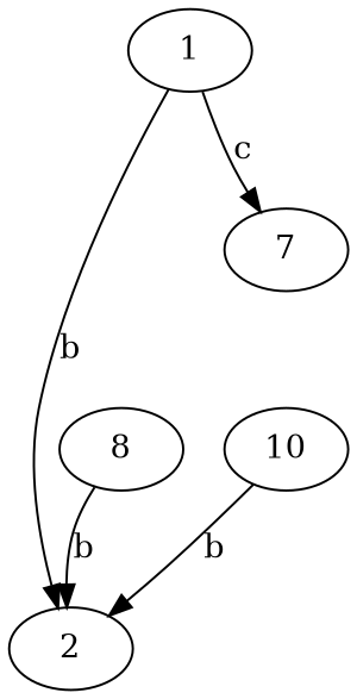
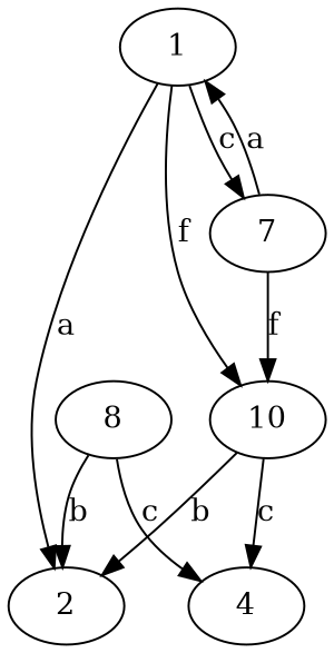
  strict digraph {
    8
    2
+   4
    1
    n5 [label=7]
    10
    8 -> 2 [label=b]
-   1 -> 2 [label=b]
+   8 -> 4 [label=c]
+   1 -> 2 [label=a]
    1 -> n5 [label=c]
+   1 -> 10 [label=f]
+   n5 -> 1 [label=a]
+   n5 -> 10 [label=f]
    10 -> 2 [label=b]
+   10 -> 4 [label=c]
  }
